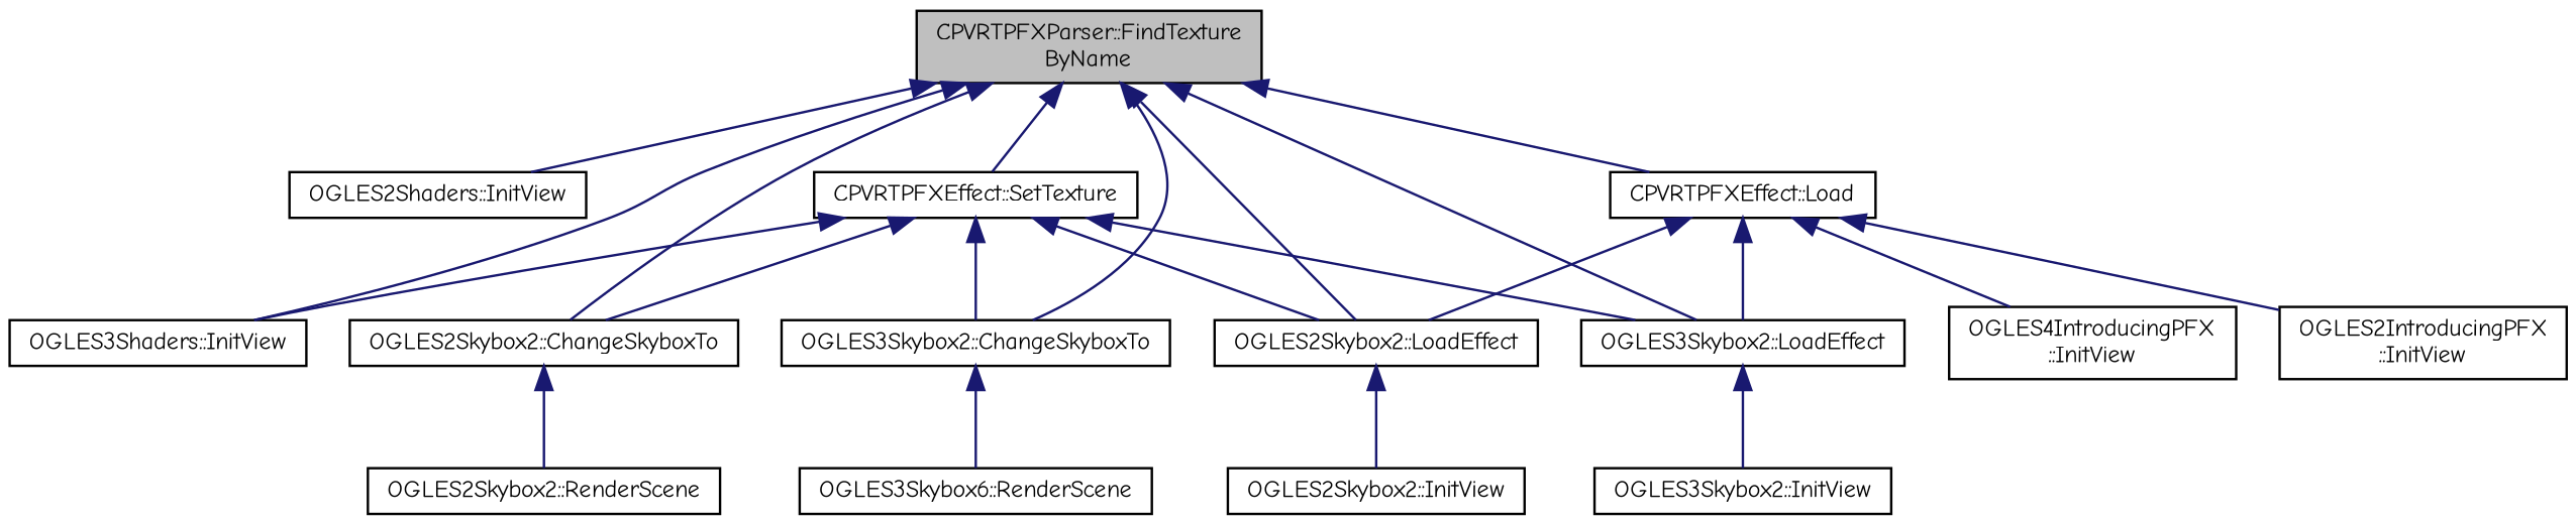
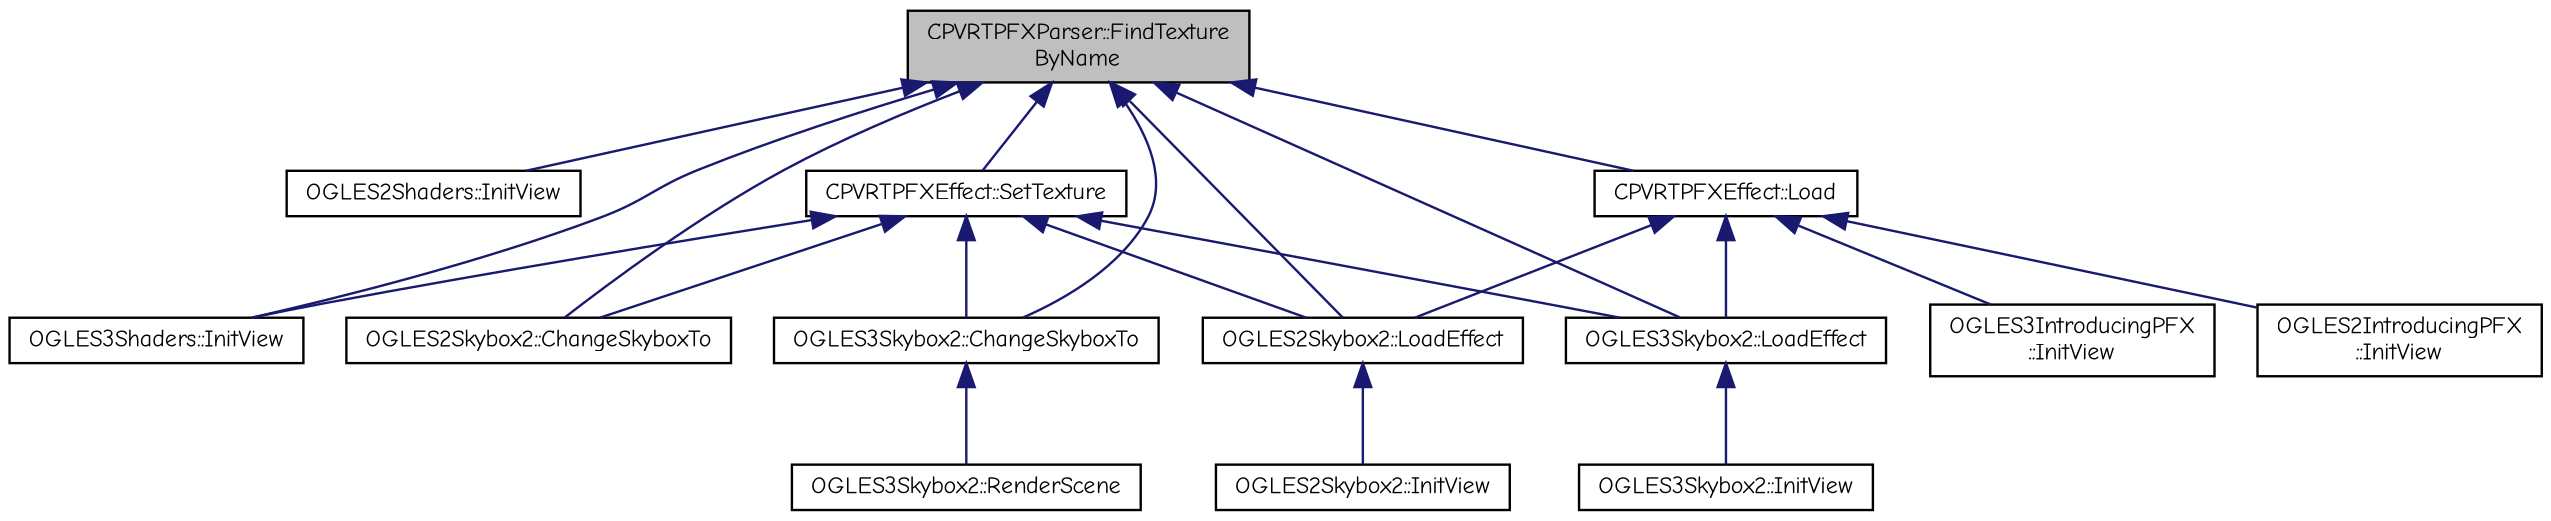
  digraph {
    fontname="Comic Neue"
    rankdir=TB
    node [color=black fillcolor=white fontname="Comic Neue" fontsize=10 shape=record style=filled]
    edge [color=midnightblue dir=back fontname="Comic Neue" fontsize=10 labelfontname=Helvetica labelfontsize=10 style=solid]
    n1 [fillcolor=grey75 fontcolor=black height=0.2 label="CPVRTPFXParser::FindTexture\lByName" width=0.4]
    n2 [height=0.2 label="OGLES2Shaders::InitView" width=0.4]
    n3 [height=0.2 label="OGLES3Shaders::InitView" width=0.4]
    n4 [height=0.2 label="OGLES2Skybox2::LoadEffect" width=0.4]
    n5 [height=0.2 label="OGLES2Skybox2::ChangeSkyboxTo" width=0.4]
    n6 [height=0.2 label="OGLES3Skybox2::LoadEffect" width=0.4]
    n7 [height=0.2 label="OGLES3Skybox2::ChangeSkyboxTo" width=0.4]
    n8 [height=0.2 label="CPVRTPFXEffect::Load" width=0.4]
    n9 [height=0.2 label="CPVRTPFXEffect::SetTexture" width=0.4]
    n10 [height=0.2 label="OGLES2Skybox2::InitView" width=0.4]
-   n11 [height=0.2 label="OGLES2Skybox2::RenderScene" width=0.4]
    n12 [height=0.2 label="OGLES3Skybox2::InitView" width=0.4]
-   n13 [height=0.2 label="OGLES3Skybox6::RenderScene" width=0.4]
+   n13 [height=0.2 label="OGLES3Skybox2::RenderScene" width=0.4]
    n14 [height=0.2 label="OGLES2IntroducingPFX\l::InitView" width=0.4]
-   n15 [height=0.2 label="OGLES4IntroducingPFX\l::InitView" width=0.4]
+   n15 [height=0.2 label="OGLES3IntroducingPFX\l::InitView" width=0.4]
    n1 -> n2
    n1 -> n3
    n1 -> n4
    n1 -> n5
    n1 -> n6
    n1 -> n7
    n1 -> n8
    n1 -> n9
    n4 -> n10
-   n5 -> n11
    n6 -> n12
    n7 -> n13
    n8 -> n4
    n8 -> n6
    n8 -> n14
    n8 -> n15
    n9 -> n3
    n9 -> n4
    n9 -> n5
    n9 -> n6
    n9 -> n7
  }
